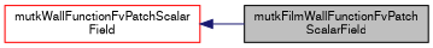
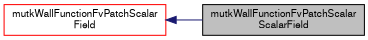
  digraph {
    rankdir=LR
    node [fontname=FreeSans fontsize=10 shape=record]
-   n1 [color=black fillcolor=grey75 fontcolor=black height=0.2 label="mutkFilmWallFunctionFvPatch\lScalarField" style=filled width=0.4]
+   n1 [color=black fillcolor=grey75 fontcolor=black height=0.2 label="mutkWallFunctionFvPatchScalar\lScalarField" style=filled width=0.4]
    n2 [color=red height=0.2 label="mutkWallFunctionFvPatchScalar\lField" width=0.4]
    n2 -> n1 [color=midnightblue dir=back fontname=FreeSans fontsize=10 labelfontname=FreeSans labelfontsize=10 style=solid]
  }
